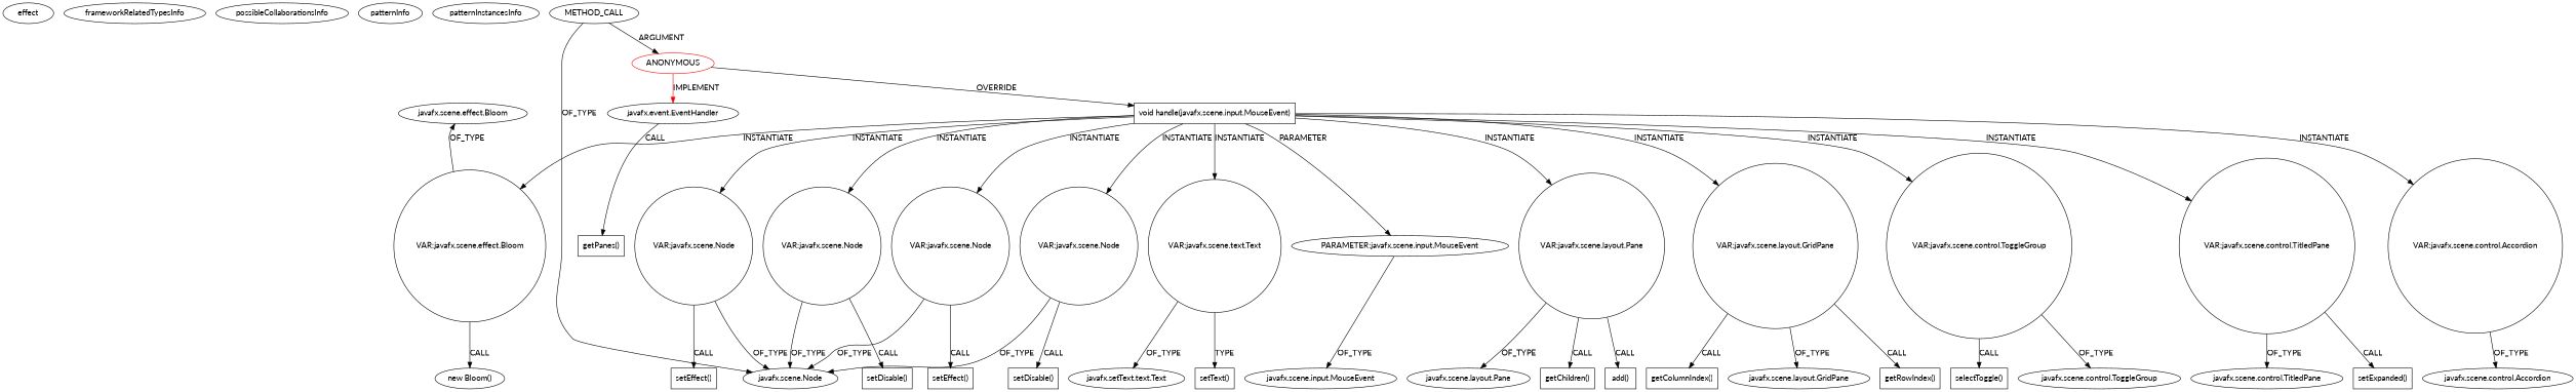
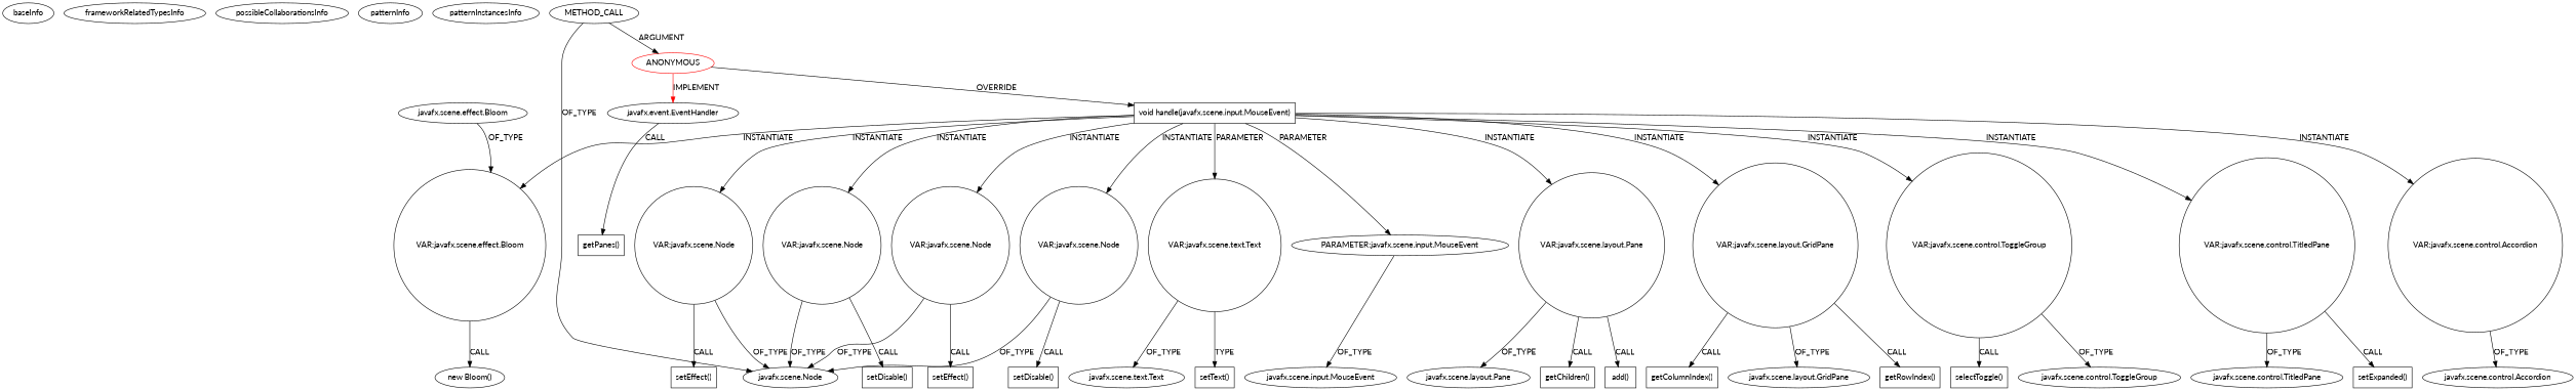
  digraph {
    fontname=Lato
    node [fontname=Lato isFrameworkType=false vertexType=INSIDE_CALL]
    edge [fontname=Lato]
-   baseInfo [category=pattern graphId=2147 isAnonymous=true possibleRelation=false label=effect isFrameworkType="" vertexType=""]
+   baseInfo [category=pattern graphId=2147 isAnonymous=true possibleRelation=false isFrameworkType="" vertexType=""]
    frameworkRelatedTypesInfo [0="javafx.event.EventHandler" isFrameworkType="" vertexType=""]
    possibleCollaborationsInfo [isFrameworkType="" vertexType=""]
    patternInfo [frequency=22.0 patternRootClient=0 isFrameworkType="" vertexType=""]
    patternInstancesInfo [0="davelet-InternationalChess-JavaFX2~/davelet-InternationalChess-JavaFX2/InternationalChess-JavaFX2-master/src/cn/davelet/internationalchess/InternationalChess.java~void start(javafx.stage.Stage)~2371" isFrameworkType="" vertexType=""]
    n6 [label="javafx.scene.effect.Bloom" vertexType=FRAMEWORK_CLASS_TYPE]
    n7 [label="VAR:javafx.scene.effect.Bloom" shape=circle vertexType=VARIABLE_EXPRESION]
    n8 [label="new Bloom()" vertexType=CONSTRUCTOR_CALL]
    n9 [label="void handle(javafx.scene.input.MouseEvent)" shape=box vertexType=OVERRIDING_METHOD_DECLARATION]
    n10 [label="VAR:javafx.scene.text.Text" shape=circle vertexType=VARIABLE_EXPRESION]
    n11 [label="VAR:javafx.scene.layout.Pane" shape=circle vertexType=VARIABLE_EXPRESION]
    n12 [label="VAR:javafx.scene.layout.GridPane" shape=circle vertexType=VARIABLE_EXPRESION]
    n13 [label="VAR:javafx.scene.control.ToggleGroup" shape=circle vertexType=VARIABLE_EXPRESION]
    n14 [label="VAR:javafx.scene.control.TitledPane" shape=circle vertexType=VARIABLE_EXPRESION]
    n15 [label="VAR:javafx.scene.control.Accordion" shape=circle vertexType=VARIABLE_EXPRESION]
    n16 [label="VAR:javafx.scene.Node" shape=circle vertexType=VARIABLE_EXPRESION]
    n17 [label="PARAMETER:javafx.scene.input.MouseEvent" vertexType=PARAMETER_DECLARATION]
    n18 [label="VAR:javafx.scene.Node" shape=circle vertexType=VARIABLE_EXPRESION]
    n19 [label="VAR:javafx.scene.Node" shape=circle vertexType=VARIABLE_EXPRESION]
    n20 [label="VAR:javafx.scene.Node" shape=circle vertexType=VARIABLE_EXPRESION]
    n21 [label="setText()" shape=box]
-   n22 [label="javafx.setText.text.Text" vertexType=FRAMEWORK_CLASS_TYPE]
+   n22 [label="javafx.scene.text.Text" vertexType=FRAMEWORK_CLASS_TYPE]
    n23 [label="add()" shape=box]
    n24 [label="javafx.scene.layout.Pane" vertexType=FRAMEWORK_CLASS_TYPE]
    n25 [label="getChildren()" shape=box]
    n26 [label="getRowIndex()" shape=box]
    n27 [label="getColumnIndex()" shape=box]
    n28 [label="javafx.scene.layout.GridPane" vertexType=FRAMEWORK_CLASS_TYPE]
    n29 [label="selectToggle()" shape=box]
    n30 [label="javafx.scene.control.ToggleGroup" vertexType=FRAMEWORK_CLASS_TYPE]
    n31 [label="javafx.scene.control.TitledPane" vertexType=FRAMEWORK_CLASS_TYPE]
    n32 [label="setExpanded()" shape=box]
    n33 [label="javafx.scene.control.Accordion" vertexType=FRAMEWORK_CLASS_TYPE]
    n34 [label="javafx.scene.Node" vertexType=FRAMEWORK_CLASS_TYPE]
    n35 [label="setEffect()" shape=box]
    n36 [label="javafx.scene.input.MouseEvent" vertexType=FRAMEWORK_CLASS_TYPE]
    n37 [label="setEffect()" shape=box]
    n38 [label="setDisable()" shape=box]
    n39 [label="setDisable()" shape=box]
    n40 [color=red label=ANONYMOUS vertexType=ROOT_ANONYMOUS_DECLARATION]
    n41 [label="javafx.event.EventHandler" vertexType=FRAMEWORK_INTERFACE_TYPE]
    n42 [label="getPanes()" shape=box]
    n43 [label=METHOD_CALL vertexType=OUTSIDE_CALL]
-   n7 -> n6 [label=OF_TYPE]
+   n6 -> n7 [label=OF_TYPE]
    n7 -> n8 [label=CALL]
    n9 -> n7 [label=INSTANTIATE]
-   n9 -> n10 [label=INSTANTIATE]
+   n9 -> n10 [label=PARAMETER]
    n9 -> n11 [label=INSTANTIATE]
    n9 -> n12 [label=INSTANTIATE]
    n9 -> n13 [label=INSTANTIATE]
    n9 -> n14 [label=INSTANTIATE]
    n9 -> n15 [label=INSTANTIATE]
    n9 -> n16 [label=INSTANTIATE]
    n9 -> n17 [label=PARAMETER]
    n9 -> n18 [label=INSTANTIATE]
    n9 -> n19 [label=INSTANTIATE]
    n9 -> n20 [label=INSTANTIATE]
    n10 -> n21 [label=TYPE]
    n10 -> n22 [label=OF_TYPE]
    n11 -> n23 [label=CALL]
    n11 -> n24 [label=OF_TYPE]
    n11 -> n25 [label=CALL]
    n12 -> n26 [label=CALL]
    n12 -> n27 [label=CALL]
    n12 -> n28 [label=OF_TYPE]
    n13 -> n29 [label=CALL]
    n13 -> n30 [label=OF_TYPE]
    n14 -> n31 [label=OF_TYPE]
    n14 -> n32 [label=CALL]
    n15 -> n33 [label=OF_TYPE]
    n16 -> n34 [label=OF_TYPE]
    n16 -> n35 [label=CALL]
    n17 -> n36 [label=OF_TYPE]
    n18 -> n34 [label=OF_TYPE]
    n18 -> n37 [label=CALL]
    n19 -> n34 [label=OF_TYPE]
    n19 -> n38 [label=CALL]
    n20 -> n34 [label=OF_TYPE]
    n20 -> n39 [label=CALL]
    n40 -> n9 [label=OVERRIDE]
    n40 -> n41 [color=red label=IMPLEMENT]
    n41 -> n42 [label=CALL]
    n43 -> n34 [label=OF_TYPE]
    n43 -> n40 [label=ARGUMENT]
  }
